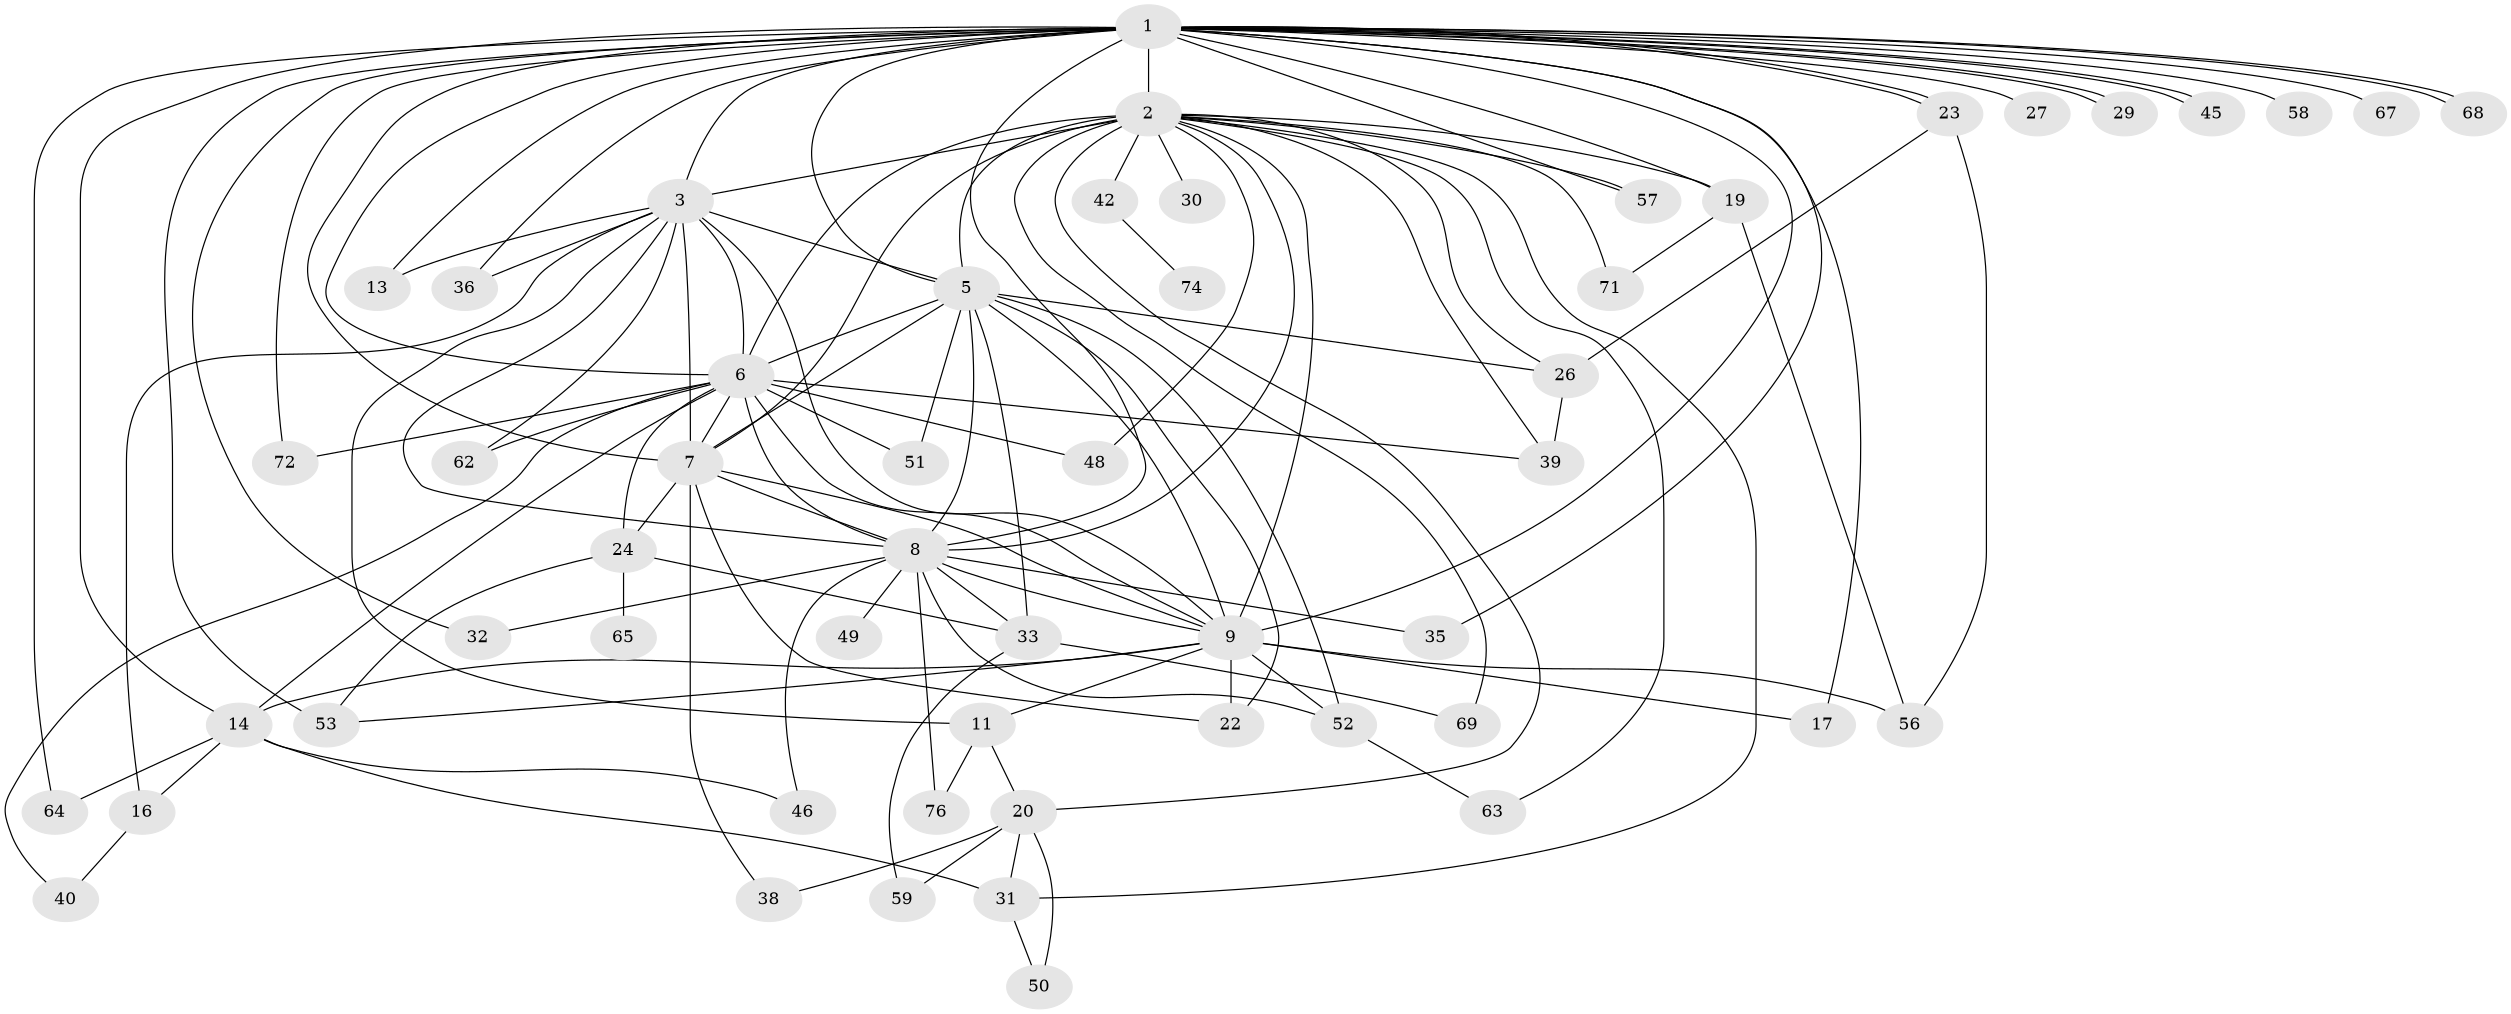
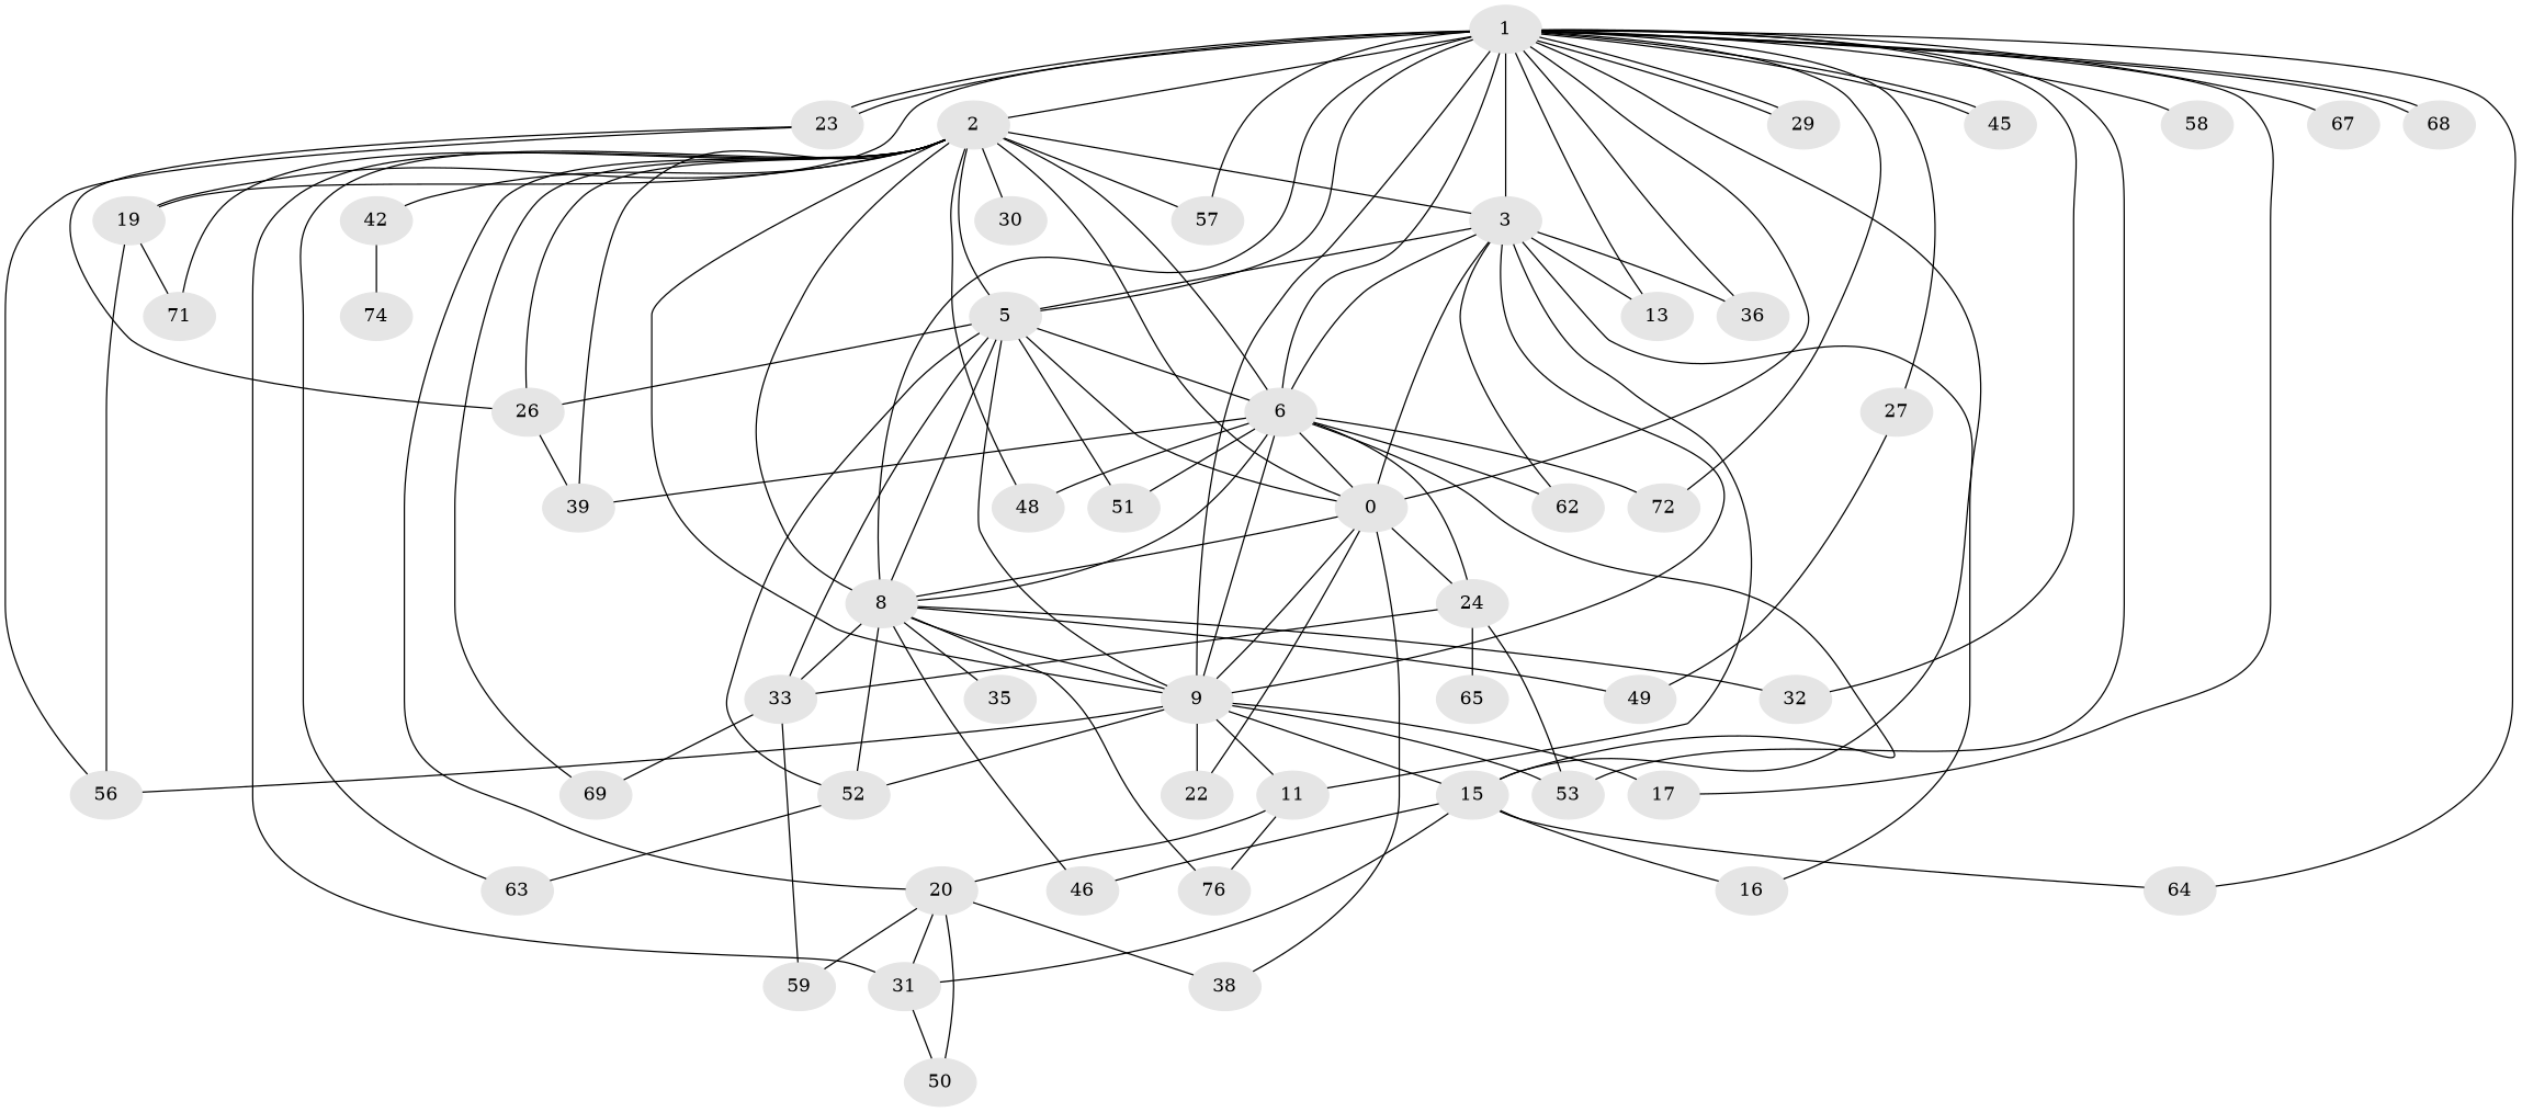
  graph {
    node [color=gray90 style=filled]
    1 [super="+10"]
    2 [super="+4"]
    3 [super="+21"]
    5 [super="+18"]
    6 [super="+61"]
-   7 [super="+55"]
+   7 [super="+55" label=0]
    8 [super="+43"]
    9 [super="+73"]
    13 [super="+15"]
-   14 [super="+25"]
+   14 [super="+25" label=15]
    17 [super="+41"]
    19 [super="+70"]
    23 [super="+47"]
    27 [super="+37"]
    29
    32
    35
    36
    45
    53 [super="+60"]
    57
    58
    64
    67
    68
    72
    20 [super="+44"]
    26 [super="+34"]
    30
    31
    39 [super="+75"]
    42
    48
    63
    69
    71
    11 [super="+12"]
    16
    62
    22 [super="+28"]
    33
    51
    52 [super="+66"]
    24 [super="+54"]
-   40
    38
    46
    49
    76
    56
    50
    59
    74
    65
    1 -- 2 [weight=4]
    1 -- 3 [weight=2]
    1 -- 5 [weight=3]
    1 -- 6 [weight=2]
    1 -- 7 [weight=2]
    1 -- 8 [weight=3]
    1 -- 9 [weight=2]
    1 -- 13
    1 -- 14
    1 -- 17
    1 -- 19
    1 -- 23 [weight=2]
    1 -- 23
    1 -- 27
    1 -- 29
    1 -- 29
    1 -- 32
-   1 -- 35
    1 -- 36
    1 -- 45
    1 -- 45
    1 -- 53
    1 -- 57
    1 -- 58
    1 -- 64
    1 -- 67
    1 -- 68
    1 -- 68
    1 -- 72
    2 -- 3 [weight=2]
    2 -- 5 [weight=2]
    2 -- 6 [weight=3]
    2 -- 7 [weight=3]
    2 -- 8 [weight=2]
    2 -- 9 [weight=2]
    2 -- 19
    2 -- 57
    2 -- 20
    2 -- 26
    2 -- 30 [weight=2]
    2 -- 31
    2 -- 39
    2 -- 42
    2 -- 48
    2 -- 63
    2 -- 69
    2 -- 71
    3 -- 5
    3 -- 6
    3 -- 7
-   3 -- 8 [weight=2]
    3 -- 9
    3 -- 13
    3 -- 36
    3 -- 11 [weight=2]
    3 -- 16
    3 -- 62
    5 -- 6
    5 -- 7
    5 -- 8
    5 -- 9 [weight=2]
    5 -- 26
-   5 -- 22
    5 -- 33
    5 -- 51
    5 -- 52
    6 -- 7
    6 -- 8
    6 -- 9
    6 -- 14
    6 -- 72
    6 -- 39
    6 -- 48
    6 -- 62
    6 -- 51
    6 -- 24
-   6 -- 40
    7 -- 8
    7 -- 9
    7 -- 22
    7 -- 24
    7 -- 38
    8 -- 9
    8 -- 32
    8 -- 35
    8 -- 33
    8 -- 52
    8 -- 46
    8 -- 49
    8 -- 76
    9 -- 14
    9 -- 17 [weight=2]
    9 -- 53
    9 -- 11
    9 -- 22
    9 -- 52
    9 -- 56
    14 -- 64
    14 -- 31
    14 -- 16
    14 -- 46
    19 -- 71
    19 -- 56
    23 -- 26
    23 -- 56
+   27 -- 49
    20 -- 31
    20 -- 38
    20 -- 50
    20 -- 59
    26 -- 39
    31 -- 50
    42 -- 74
    11 -- 20
    11 -- 76
-   16 -- 40
    33 -- 69
    33 -- 59
    52 -- 63
    24 -- 53
    24 -- 33
    24 -- 65 [weight=2]
  }
